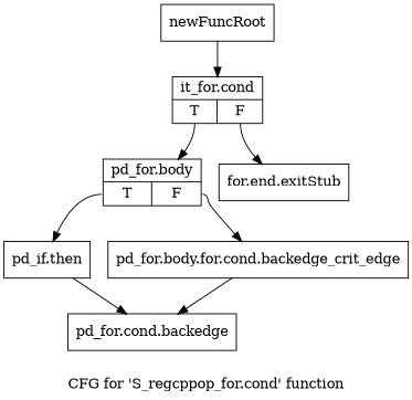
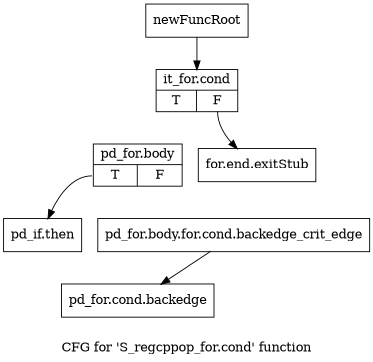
  digraph {
    label="CFG for 'S_regcppop_for.cond' function"
    node [shape=record]
    n1 [label="{newFuncRoot}"]
    n2 [label="{it_for.cond|{<s0>T|<s1>F}}"]
    n3 [label="{for.end.exitStub}"]
    n4 [label="{pd_for.body|{<s0>T|<s1>F}}"]
    n5 [label="{pd_if.then}"]
    n6 [label="{pd_for.body.for.cond.backedge_crit_edge}"]
    n7 [label="{pd_for.cond.backedge}"]
    n1 -> n2
    n2 -> n3 [tailport=s1]
-   n2 -> n4 [tailport=s0]
    n4 -> n5 [tailport=s0]
-   n4 -> n6 [tailport=s1]
-   n5 -> n7
    n6 -> n7
  }
